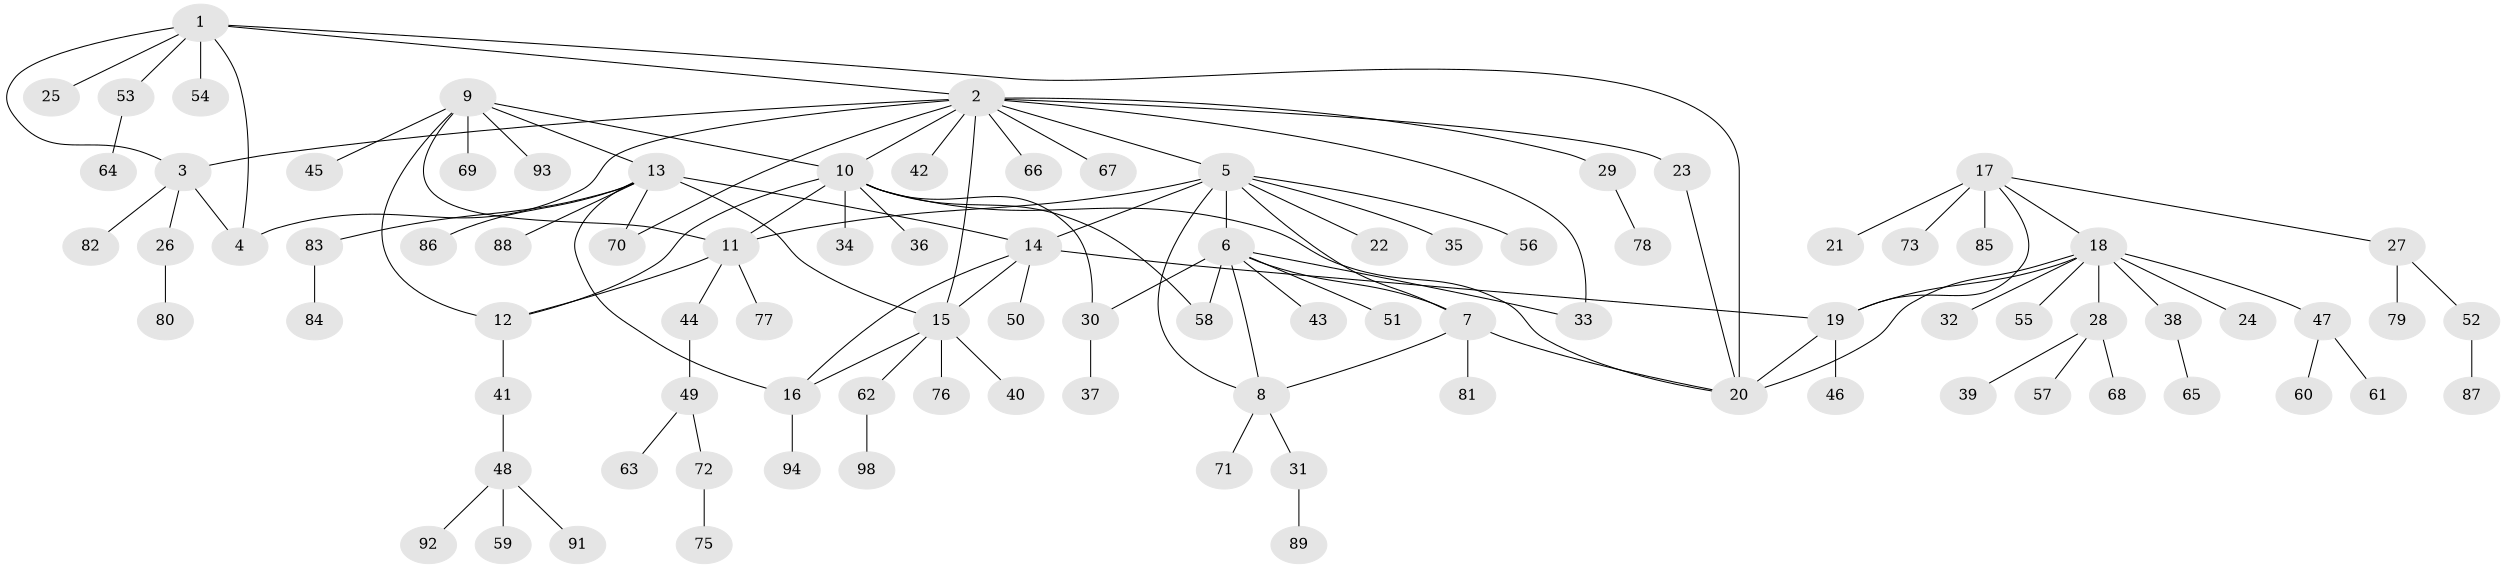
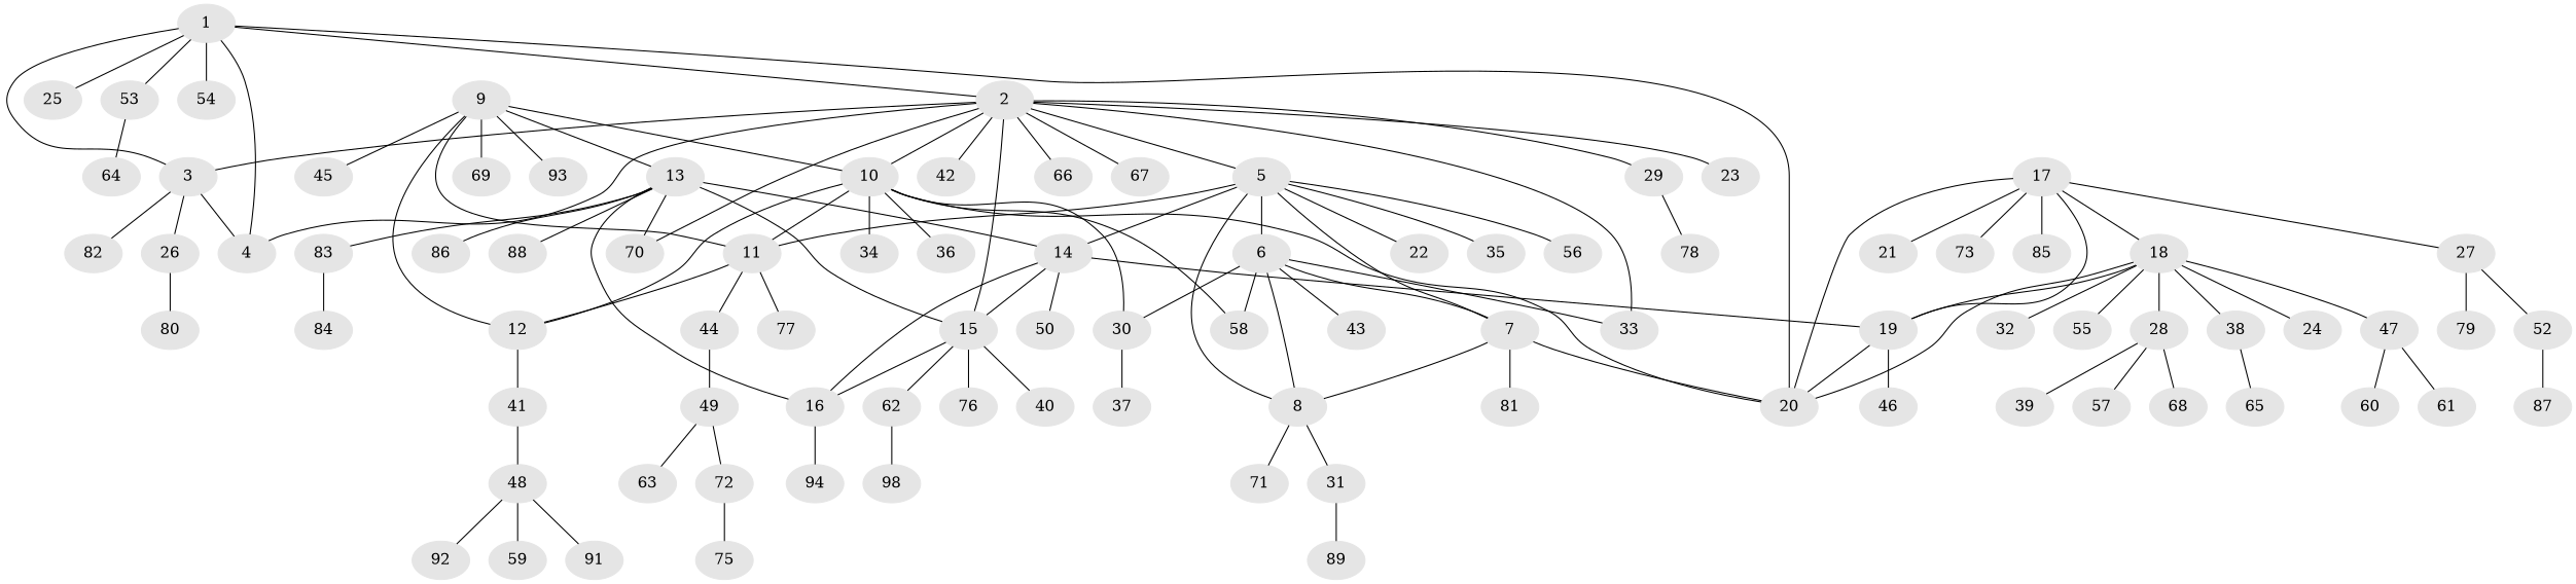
  graph {
    node [color=gray90 style=filled]
    1
    2
    3
    4
    20
    25
    53
    54
    5
    10
    15
    23
    29
    33
    42
    66
    67
    70
    26
    82
    64
    6
    7
    8
    11
    14
    22
    35
    56
    30
    58
    12
    34
    36
    16
    40
    62
    76
    78
    80
    43
-   51
    81
    31
    71
    44
    77
    19
    50
    37
    89
    9
    13
    45
    69
    93
    41
    83
    86
    88
    49
    48
    n63 [label=94]
    84
    46
    n66 [label=98]
    17
    18
    21
    27
    73
    85
    24
    28
    32
    38
    47
    55
    52
    79
    39
    57
    68
    65
    60
    61
    87
    59
    91
    92
    63
    72
    75
    1 -- 2
    1 -- 3
    1 -- 4
    1 -- 20
    1 -- 25
    1 -- 53
    1 -- 54
    2 -- 3
    2 -- 4
    2 -- 5
    2 -- 10
    2 -- 15
    2 -- 23
    2 -- 29
    2 -- 33
    2 -- 42
    2 -- 66
    2 -- 67
    2 -- 70
    3 -- 4
    3 -- 26
    3 -- 82
    53 -- 64
    5 -- 6
    5 -- 7
    5 -- 8
    5 -- 11
    5 -- 14
    5 -- 22
    5 -- 35
    5 -- 56
    10 -- 20
    10 -- 11
    10 -- 30
    10 -- 58
    10 -- 12
    10 -- 34
    10 -- 36
    15 -- 16
    15 -- 40
    15 -- 62
    15 -- 76
    29 -- 78
    26 -- 80
    6 -- 33
    6 -- 7
    6 -- 8
    6 -- 30
    6 -- 58
    6 -- 43
-   6 -- 51
    7 -- 20
    7 -- 8
    7 -- 81
    8 -- 31
    8 -- 71
    11 -- 12
    11 -- 44
    11 -- 77
    14 -- 15
    14 -- 16
    14 -- 19
    14 -- 50
    30 -- 37
    12 -- 41
    16 -- n63
    62 -- n66
    31 -- 89
    44 -- 49
    19 -- 20
    19 -- 46
    9 -- 10
    9 -- 11
    9 -- 12
    9 -- 13
    9 -- 45
    9 -- 69
    9 -- 93
    13 -- 15
    13 -- 70
    13 -- 14
    13 -- 16
    13 -- 83
    13 -- 86
    13 -- 88
    41 -- 48
    83 -- 84
    49 -- 63
    49 -- 72
    48 -- 59
    48 -- 91
    48 -- 92
-   23 -- 20
+   17 -- 20
    17 -- 19
    17 -- 18
    17 -- 21
    17 -- 27
    17 -- 73
    17 -- 85
    18 -- 20
    18 -- 19
    18 -- 24
    18 -- 28
    18 -- 32
    18 -- 38
    18 -- 47
    18 -- 55
    27 -- 52
    27 -- 79
    28 -- 39
    28 -- 57
    28 -- 68
    38 -- 65
    47 -- 60
    47 -- 61
    52 -- 87
    72 -- 75
  }
